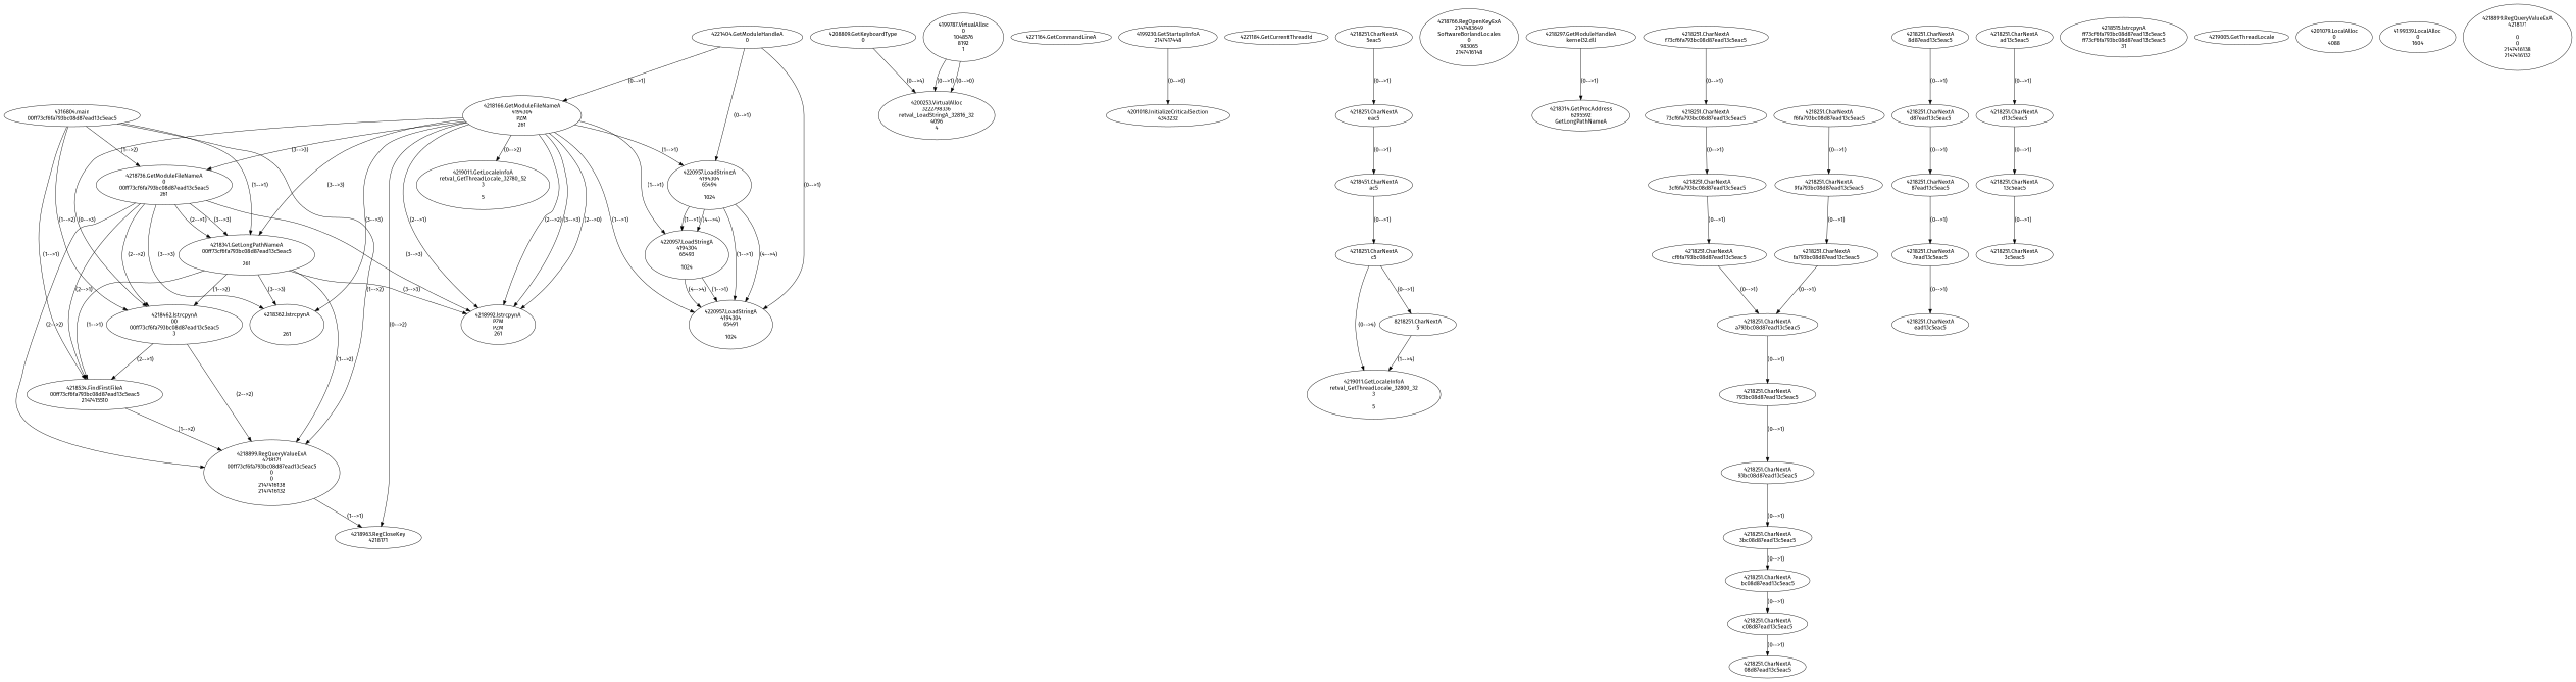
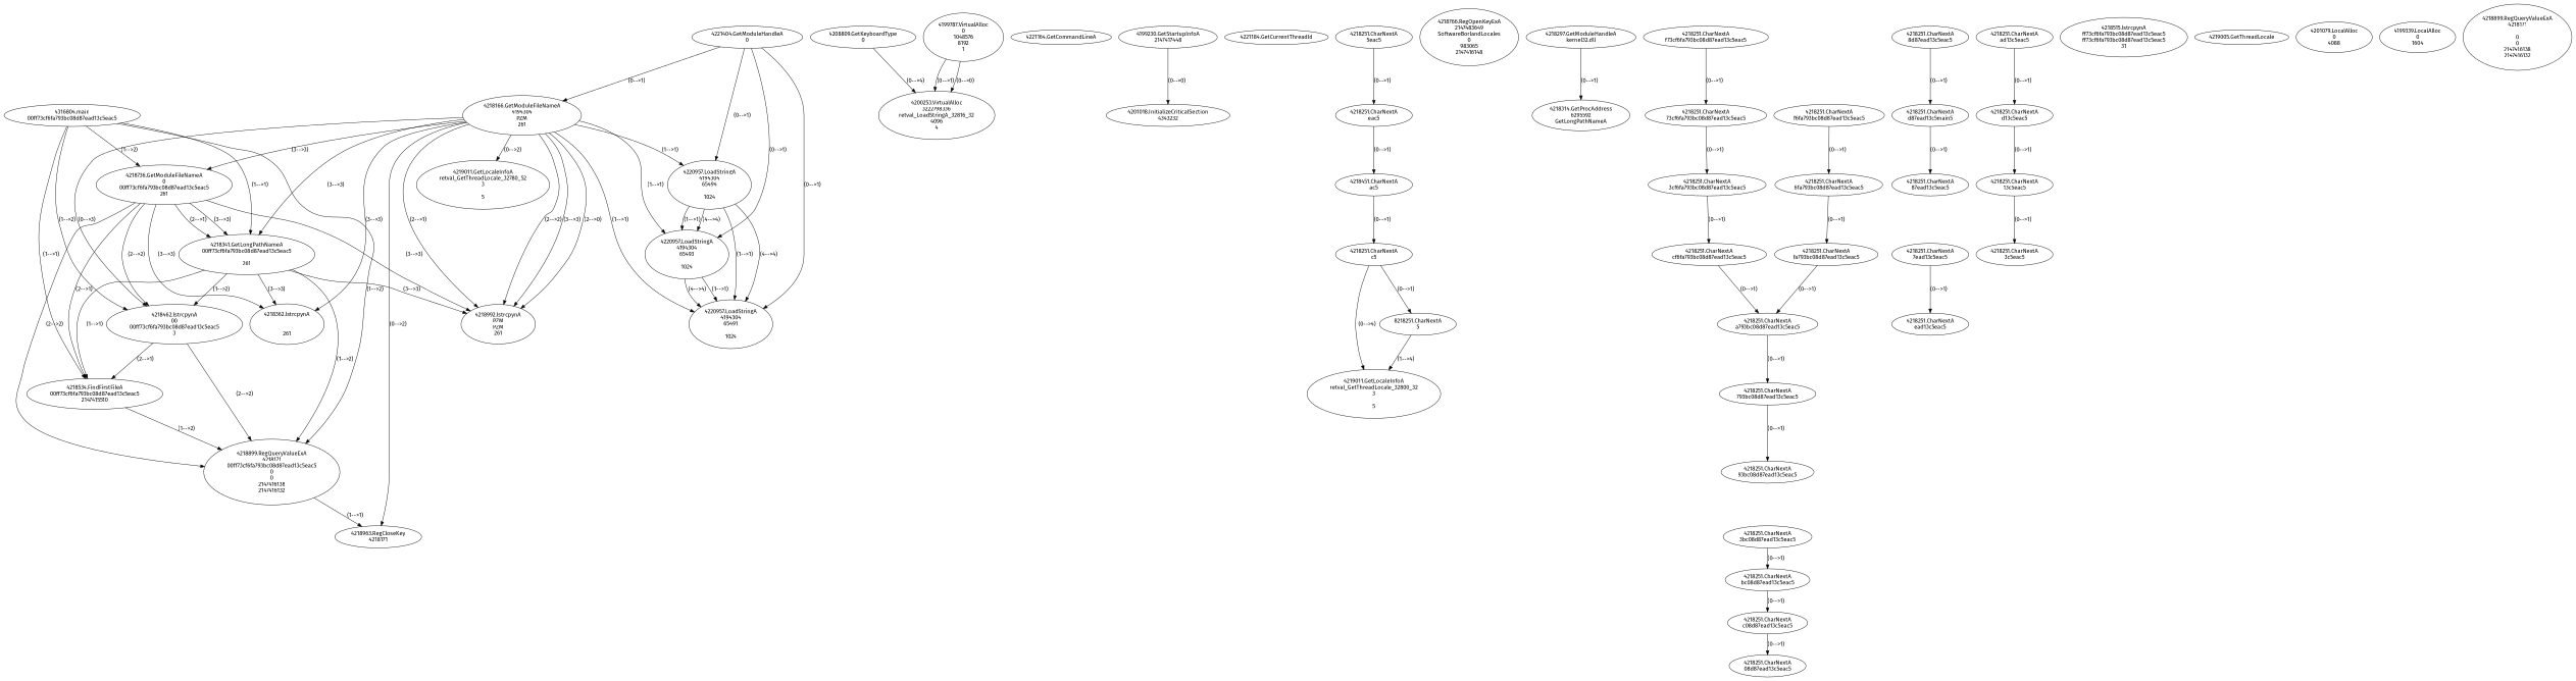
  digraph {
    fontname="Fira Sans"
    node [fontname="Fira Sans"]
    edge [fontname="Fira Sans"]
    n1 [label="4316804.main\n00ff73cf6fa793bc08d87ead13c5eac5"]
    n2 [label="4218736.GetModuleFileNameA\n0\n00ff73cf6fa793bc08d87ead13c5eac5\n261"]
    n3 [label="4218341.GetLongPathNameA\n00ff73cf6fa793bc08d87ead13c5eac5\n\n261"]
    n4 [label="4218462.lstrcpynA\n00\n00ff73cf6fa793bc08d87ead13c5eac5\n3"]
    n5 [label="4218534.FindFirstFileA\n00ff73cf6fa793bc08d87ead13c5eac5\n2147415510"]
    n6 [label="4218899.RegQueryValueExA\n4218171\n00ff73cf6fa793bc08d87ead13c5eac5\n0\n0\n2147416138\n2147416132"]
    n7 [label="4218992.lstrcpynA\nPZM\nPZM\n261"]
    n8 [label="4218362.lstrcpynA\n\n\n261"]
    n9 [label="4218963.RegCloseKey\n4218171"]
    n10 [label="4221404.GetModuleHandleA\n0"]
    n11 [label="4218166.GetModuleFileNameA\n4194304\nPZM\n261"]
    n12 [label="4220957.LoadStringA\n4194304\n65494\n\n1024"]
    n13 [label="4220957.LoadStringA\n4194304\n65493\n\n1024"]
    n14 [label="4220957.LoadStringA\n4194304\n65491\n\n1024"]
    n15 [label="4219011.GetLocaleInfoA\nretval_GetThreadLocale_32780_52\n3\n\n5"]
    n16 [label="4208809.GetKeyboardType\n0"]
    n17 [label="4200253.VirtualAlloc\n3222798336\nretval_LoadStringA_32816_32\n4096\n4"]
    n18 [label="4221164.GetCommandLineA\n"]
    n19 [label="4199230.GetStartupInfoA\n2147417448"]
    n20 [label="4201018.InitializeCriticalSection\n4343232"]
    n21 [label="4221184.GetCurrentThreadId\n"]
    n22 [label="4219011.GetLocaleInfoA\nretval_GetThreadLocale_32800_32\n3\n\n5"]
    n23 [label="4218766.RegOpenKeyExA\n2147483649\nSoftware\Borland\Locales\n0\n983065\n2147416148"]
    n24 [label="4218297.GetModuleHandleA\nkernel32.dll"]
    n25 [label="4218314.GetProcAddress\n6295592\nGetLongPathNameA"]
    n26 [label="4218251.CharNextA\nf73cf6fa793bc08d87ead13c5eac5"]
    n27 [label="4218251.CharNextA\n73cf6fa793bc08d87ead13c5eac5"]
    n28 [label="4218251.CharNextA\n3cf6fa793bc08d87ead13c5eac5"]
    n29 [label="4218251.CharNextA\ncf6fa793bc08d87ead13c5eac5"]
    n30 [label="4218251.CharNextA\na793bc08d87ead13c5eac5"]
    n31 [label="4218251.CharNextA\nf6fa793bc08d87ead13c5eac5"]
-   n32 [label="4218251.CharNextA\n9fa793bc08d87ead13c5eac5"]
+   n32 [label="4218251.CharNextA\n6fa793bc08d87ead13c5eac5"]
    n33 [label="4218251.CharNextA\nfa793bc08d87ead13c5eac5"]
    n34 [label="4218251.CharNextA\n793bc08d87ead13c5eac5"]
    n35 [label="4218251.CharNextA\n93bc08d87ead13c5eac5"]
    n36 [label="4218251.CharNextA\n3bc08d87ead13c5eac5"]
    n37 [label="4218251.CharNextA\nbc08d87ead13c5eac5"]
    n38 [label="4218251.CharNextA\nc08d87ead13c5eac5"]
    n39 [label="4218251.CharNextA\n08d87ead13c5eac5"]
    n40 [label="4218251.CharNextA\n8d87ead13c5eac5"]
-   n41 [label="4218251.CharNextA\nd87ead13c5eac5"]
+   n41 [label="4218251.CharNextA\nd87ead13c5main5"]
    n42 [label="4218251.CharNextA\n87ead13c5eac5"]
    n43 [label="4218251.CharNextA\n7ead13c5eac5"]
    n44 [label="4218251.CharNextA\nead13c5eac5"]
    n45 [label="4218251.CharNextA\nad13c5eac5"]
    n46 [label="4218251.CharNextA\nd13c5eac5"]
    n47 [label="4218251.CharNextA\n13c5eac5"]
    n48 [label="4218251.CharNextA\n3c5eac5"]
    n49 [label="4218251.CharNextA\n5eac5"]
    n50 [label="4218251.CharNextA\neac5"]
    n51 [label="4218451.CharNextA\nac5"]
    n52 [label="4218251.CharNextA\nc5"]
    n53 [label="8218251.CharNextA\n5"]
    n54 [label="4218515.lstrcpynA\nff73cf6fa793bc08d87ead13c5eac5\nff73cf6fa793bc08d87ead13c5eac5\n31"]
    n55 [label="4219005.GetThreadLocale\n"]
    n56 [label="4201079.LocalAlloc\n0\n4088"]
    n57 [label="4199787.VirtualAlloc\n0\n1048576\n8192\n1"]
    n58 [label="4199339.LocalAlloc\n0\n1604"]
    n59 [label="4218899.RegQueryValueExA\n4218171\n\n0\n0\n2147416138\n2147416132"]
    n1 -> n2 [label="(1-->2)"]
    n1 -> n3 [label="(1-->1)"]
    n1 -> n4 [label="(1-->2)"]
    n1 -> n5 [label="(1-->1)"]
    n1 -> n6 [label="(1-->2)"]
    n2 -> n3 [label="(2-->1)"]
    n2 -> n3 [label="(3-->3)"]
    n2 -> n4 [label="(2-->2)"]
    n2 -> n5 [label="(2-->1)"]
    n2 -> n6 [label="(2-->2)"]
    n2 -> n7 [label="(3-->3)"]
    n2 -> n8 [label="(3-->3)"]
    n3 -> n4 [label="(1-->2)"]
    n3 -> n5 [label="(1-->1)"]
    n3 -> n6 [label="(1-->2)"]
    n3 -> n7 [label="(3-->3)"]
    n3 -> n8 [label="(3-->3)"]
    n4 -> n5 [label="(2-->1)"]
    n4 -> n6 [label="(2-->2)"]
    n5 -> n6 [label="(1-->2)"]
    n6 -> n9 [label="(1-->1)"]
    n10 -> n11 [label="(0-->1)"]
    n10 -> n12 [label="(0-->1)"]
+   n10 -> n13 [label="(0-->1)"]
    n10 -> n14 [label="(0-->1)"]
    n11 -> n2 [label="(3-->3)"]
    n11 -> n3 [label="(3-->3)"]
    n11 -> n4 [label="(0-->3)"]
    n11 -> n7 [label="(2-->1)"]
    n11 -> n7 [label="(2-->2)"]
    n11 -> n7 [label="(3-->3)"]
    n11 -> n7 [label="(2-->0)"]
    n11 -> n8 [label="(3-->3)"]
    n11 -> n9 [label="(0-->2)"]
    n11 -> n12 [label="(1-->1)"]
    n11 -> n13 [label="(1-->1)"]
    n11 -> n14 [label="(1-->1)"]
    n11 -> n15 [label="(0-->2)"]
    n12 -> n13 [label="(1-->1)"]
    n12 -> n13 [label="(4-->4)"]
    n12 -> n14 [label="(1-->1)"]
    n12 -> n14 [label="(4-->4)"]
    n13 -> n14 [label="(1-->1)"]
    n13 -> n14 [label="(4-->4)"]
    n16 -> n17 [label="(0-->4)"]
    n19 -> n20 [label="(0-->0)"]
    n24 -> n25 [label="(0-->1)"]
    n26 -> n27 [label="(0-->1)"]
    n27 -> n28 [label="(0-->1)"]
    n28 -> n29 [label="(0-->1)"]
    n29 -> n30 [label="(0-->1)"]
    n30 -> n34 [label="(0-->1)"]
    n31 -> n32 [label="(0-->1)"]
    n32 -> n33 [label="(0-->1)"]
    n33 -> n30 [label="(0-->1)"]
    n34 -> n35 [label="(0-->1)"]
-   n35 -> n36 [label="(0-->1)"]
    n36 -> n37 [label="(0-->1)"]
    n37 -> n38 [label="(0-->1)"]
    n38 -> n39 [label="(0-->1)"]
    n40 -> n41 [label="(0-->1)"]
    n41 -> n42 [label="(0-->1)"]
-   n42 -> n43 [label="(0-->1)"]
    n43 -> n44 [label="(0-->1)"]
    n45 -> n46 [label="(0-->1)"]
    n46 -> n47 [label="(0-->1)"]
    n47 -> n48 [label="(0-->1)"]
    n49 -> n50 [label="(0-->1)"]
    n50 -> n51 [label="(0-->1)"]
    n51 -> n52 [label="(0-->1)"]
    n52 -> n22 [label="(0-->4)"]
    n52 -> n53 [label="(0-->1)"]
    n53 -> n22 [label="(1-->4)"]
    n57 -> n17 [label="(0-->1)"]
    n57 -> n17 [label="(0-->0)"]
  }
